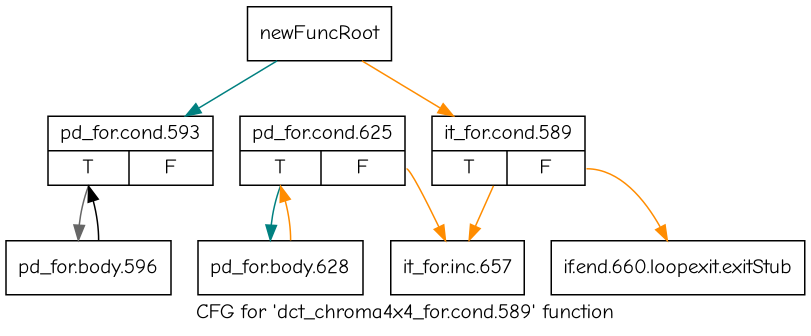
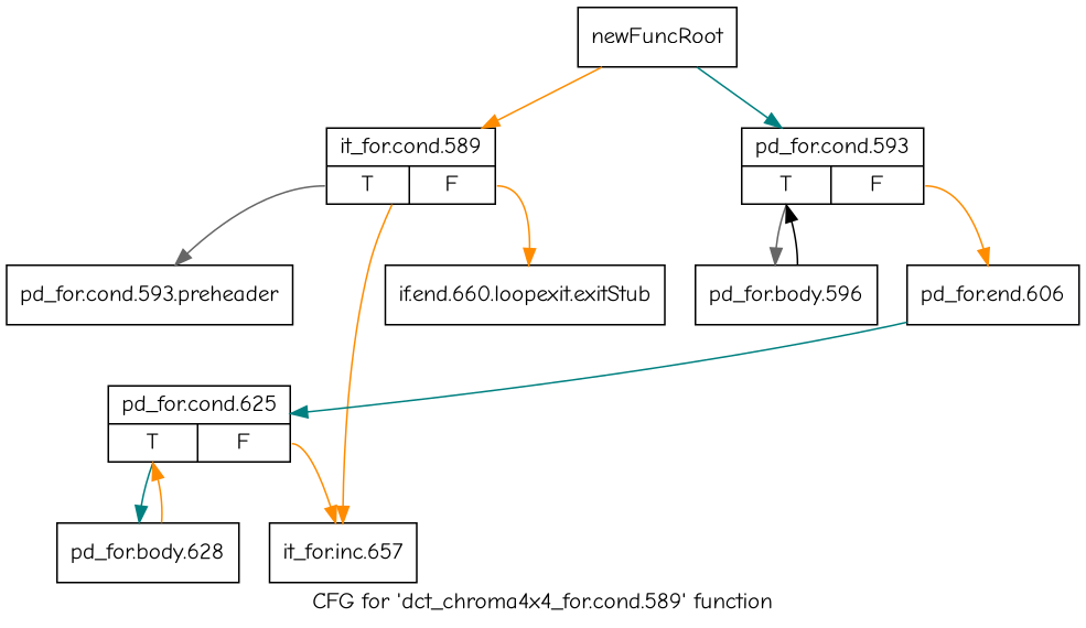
  digraph {
    fontname="Comic Neue"
    label="CFG for 'dct_chroma4x4_for.cond.589' function"
    node [fontname="Comic Neue" shape=record]
    edge [color=darkorange fontname="Comic Neue"]
    n1 [label="{newFuncRoot}"]
    n2 [label="{it_for.cond.589|{<s0>T|<s1>F}}"]
    n3 [label="{pd_for.cond.593|{<s0>T|<s1>F}}"]
    n4 [label="{if.end.660.loopexit.exitStub}"]
+   n5 [label="{pd_for.cond.593.preheader}"]
    n6 [label="{it_for.inc.657}"]
    n7 [label="{pd_for.body.596}"]
+   n8 [label="{pd_for.end.606}"]
    n9 [label="{pd_for.cond.625|{<s0>T|<s1>F}}"]
    n10 [label="{pd_for.body.628}"]
    n1 -> n2
    n1 -> n3 [color=teal]
    n2 -> n4 [tailport=s1]
+   n2 -> n5 [color=gray40 tailport=s0]
    n2 -> n6
    n3 -> n7 [color=gray40 tailport=s0]
+   n3 -> n8 [tailport=s1]
    n7 -> n3 [color=black]
+   n8 -> n9 [color=teal]
    n9 -> n6 [tailport=s1]
    n9 -> n10 [color=teal tailport=s0]
    n10 -> n9
  }
